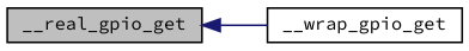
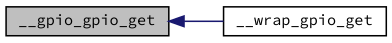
  digraph {
    rankdir=LR
    fontname="Source Code Pro"
    node [color=black fontname="Source Code Pro" fontsize=10 shape=record style=filled]
-   n1 [fillcolor=grey75 fontcolor=black height=0.2 label=__real_gpio_get width=0.4]
+   n1 [fillcolor=grey75 fontcolor=black height=0.2 label=__gpio_gpio_get width=0.4]
    n2 [fillcolor=white height=0.2 label=__wrap_gpio_get width=0.4]
    n1 -> n2 [color=midnightblue dir=back fontname="Source Code Pro" fontsize=10 labelfontname=FreeSans labelfontsize=10 style=solid]
  }
